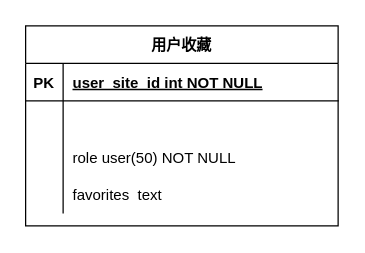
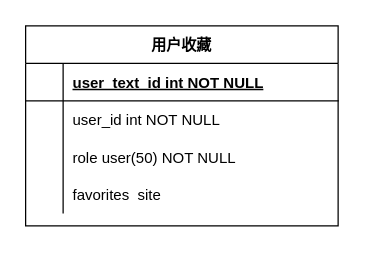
  <mxCell id="0" />
  <mxCell id="1" parent="0" />
  <mxCell id="2" value="用户收藏" style="shape=table;startSize=30;container=1;collapsible=1;childLayout=tableLayout;fixedRows=1;rowLines=0;fontStyle=1;align=center;resizeLast=1;" vertex="1" parent="1"><mxGeometry x="20" y="20" width="250" height="160" as="geometry" /></mxCell>
  <mxCell id="3" value="" style="shape=partialRectangle;collapsible=0;dropTarget=0;pointerEvents=0;fillColor=none;points=[[0,0.5],[1,0.5]];portConstraint=eastwest;top=0;left=0;right=0;bottom=1;" vertex="1" parent="2"><mxGeometry y="30" width="250" height="30" as="geometry" /></mxCell>
- <mxCell id="4" value="PK" style="shape=partialRectangle;overflow=hidden;connectable=0;fillColor=none;top=0;left=0;bottom=0;right=0;fontStyle=1;" vertex="1" parent="3"><mxGeometry width="30" height="30" as="geometry"><mxRectangle width="30" height="30" as="alternateBounds" /></mxGeometry></mxCell>
- <mxCell id="5" value="user_site_id int NOT NULL " style="shape=partialRectangle;overflow=hidden;connectable=0;fillColor=none;top=0;left=0;bottom=0;right=0;align=left;spacingLeft=6;fontStyle=5;" vertex="1" parent="3"><mxGeometry x="30" width="220" height="30" as="geometry"><mxRectangle width="220" height="30" as="alternateBounds" /></mxGeometry></mxCell>
+ <mxCell id="5" value="user_text_id int NOT NULL " style="shape=partialRectangle;overflow=hidden;connectable=0;fillColor=none;top=0;left=0;bottom=0;right=0;align=left;spacingLeft=6;fontStyle=5;" vertex="1" parent="3"><mxGeometry x="30" width="220" height="30" as="geometry"><mxRectangle width="220" height="30" as="alternateBounds" /></mxGeometry></mxCell>
  <mxCell id="6" value="" style="shape=partialRectangle;collapsible=0;dropTarget=0;pointerEvents=0;fillColor=none;points=[[0,0.5],[1,0.5]];portConstraint=eastwest;top=0;left=0;right=0;bottom=0;" vertex="1" parent="2"><mxGeometry y="60" width="250" height="30" as="geometry" /></mxCell>
  <mxCell id="7" value="" style="shape=partialRectangle;overflow=hidden;connectable=0;fillColor=none;top=0;left=0;bottom=0;right=0;" vertex="1" parent="6"><mxGeometry width="30" height="30" as="geometry"><mxRectangle width="30" height="30" as="alternateBounds" /></mxGeometry></mxCell>
+ <mxCell id="8" value="user_id int NOT NULL" style="shape=partialRectangle;overflow=hidden;connectable=0;fillColor=none;top=0;left=0;bottom=0;right=0;align=left;spacingLeft=6;" vertex="1" parent="6"><mxGeometry x="30" width="220" height="30" as="geometry"><mxRectangle width="220" height="30" as="alternateBounds" /></mxGeometry></mxCell>
  <mxCell id="9" style="shape=partialRectangle;collapsible=0;dropTarget=0;pointerEvents=0;fillColor=none;points=[[0,0.5],[1,0.5]];portConstraint=eastwest;top=0;left=0;right=0;bottom=0;" vertex="1" parent="2"><mxGeometry y="90" width="250" height="30" as="geometry" /></mxCell>
  <mxCell id="10" style="shape=partialRectangle;overflow=hidden;connectable=0;fillColor=none;top=0;left=0;bottom=0;right=0;" vertex="1" parent="9"><mxGeometry width="30" height="30" as="geometry"><mxRectangle width="30" height="30" as="alternateBounds" /></mxGeometry></mxCell>
  <mxCell id="11" value="role user(50) NOT NULL" style="shape=partialRectangle;overflow=hidden;connectable=0;fillColor=none;top=0;left=0;bottom=0;right=0;align=left;spacingLeft=6;" vertex="1" parent="9"><mxGeometry x="30" width="220" height="30" as="geometry"><mxRectangle width="220" height="30" as="alternateBounds" /></mxGeometry></mxCell>
  <mxCell id="12" value="" style="shape=partialRectangle;collapsible=0;dropTarget=0;pointerEvents=0;fillColor=none;points=[[0,0.5],[1,0.5]];portConstraint=eastwest;top=0;left=0;right=0;bottom=0;" vertex="1" parent="2"><mxGeometry y="120" width="250" height="30" as="geometry" /></mxCell>
  <mxCell id="13" value="" style="shape=partialRectangle;overflow=hidden;connectable=0;fillColor=none;top=0;left=0;bottom=0;right=0;" vertex="1" parent="12"><mxGeometry width="30" height="30" as="geometry"><mxRectangle width="30" height="30" as="alternateBounds" /></mxGeometry></mxCell>
- <mxCell id="14" value="favorites  text " style="shape=partialRectangle;overflow=hidden;connectable=0;fillColor=none;top=0;left=0;bottom=0;right=0;align=left;spacingLeft=6;" vertex="1" parent="12"><mxGeometry x="30" width="220" height="30" as="geometry"><mxRectangle width="220" height="30" as="alternateBounds" /></mxGeometry></mxCell>
+ <mxCell id="14" value="favorites  site " style="shape=partialRectangle;overflow=hidden;connectable=0;fillColor=none;top=0;left=0;bottom=0;right=0;align=left;spacingLeft=6;" vertex="1" parent="12"><mxGeometry x="30" width="220" height="30" as="geometry"><mxRectangle width="220" height="30" as="alternateBounds" /></mxGeometry></mxCell>
